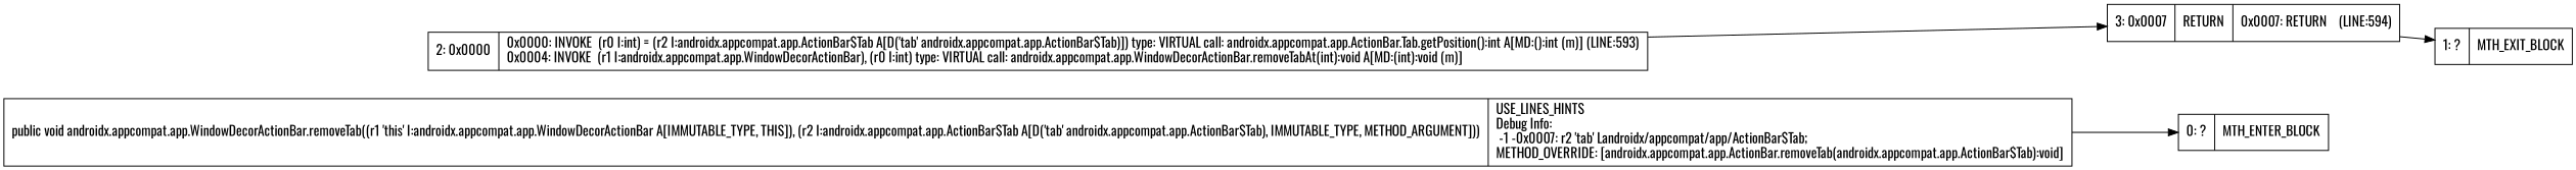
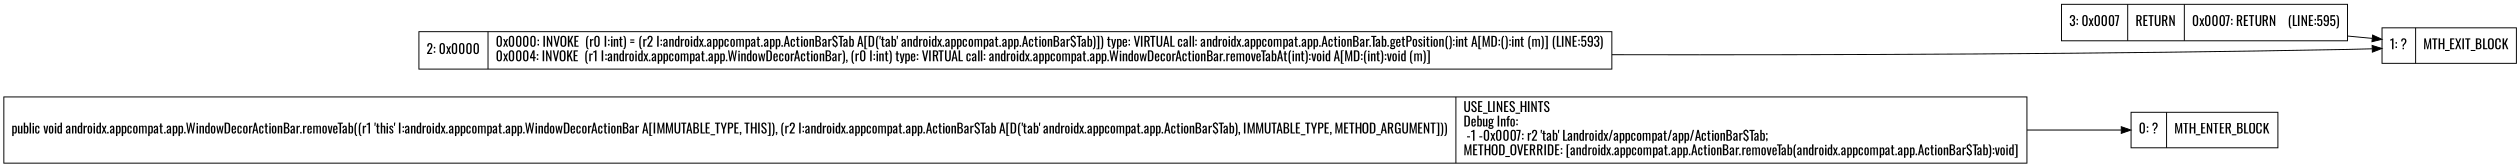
  digraph {
    fontname=Oswald
    rankdir=LR
    node [fontname=Oswald shape=record]
    edge [fontname=Oswald]
    n1 [label="{0\:\ ?|MTH_ENTER_BLOCK\l}"]
    n2 [label="{2\:\ 0x0000|0x0000: INVOKE  (r0 I:int) = (r2 I:androidx.appcompat.app.ActionBar$Tab A[D('tab' androidx.appcompat.app.ActionBar$Tab)]) type: VIRTUAL call: androidx.appcompat.app.ActionBar.Tab.getPosition():int A[MD:():int (m)] (LINE:593)\l0x0004: INVOKE  (r1 I:androidx.appcompat.app.WindowDecorActionBar), (r0 I:int) type: VIRTUAL call: androidx.appcompat.app.WindowDecorActionBar.removeTabAt(int):void A[MD:(int):void (m)]\l}"]
-   n3 [label="{3\:\ 0x0007|RETURN\l|0x0007: RETURN    (LINE:594)\l}"]
+   n3 [label="{3\:\ 0x0007|RETURN\l|0x0007: RETURN    (LINE:595)\l}"]
    n4 [label="{1\:\ ?|MTH_EXIT_BLOCK\l}"]
    n5 [label="{public void androidx.appcompat.app.WindowDecorActionBar.removeTab((r1 'this' I:androidx.appcompat.app.WindowDecorActionBar A[IMMUTABLE_TYPE, THIS]), (r2 I:androidx.appcompat.app.ActionBar$Tab A[D('tab' androidx.appcompat.app.ActionBar$Tab), IMMUTABLE_TYPE, METHOD_ARGUMENT]))  | USE_LINES_HINTS\lDebug Info:\l  \-1 \-0x0007: r2 'tab' Landroidx\/appcompat\/app\/ActionBar$Tab;\lMETHOD_OVERRIDE: [androidx.appcompat.app.ActionBar.removeTab(androidx.appcompat.app.ActionBar$Tab):void]\l}"]
-   n2 -> n3
+   n2 -> n4
    n3 -> n4
    n5 -> n1
  }
